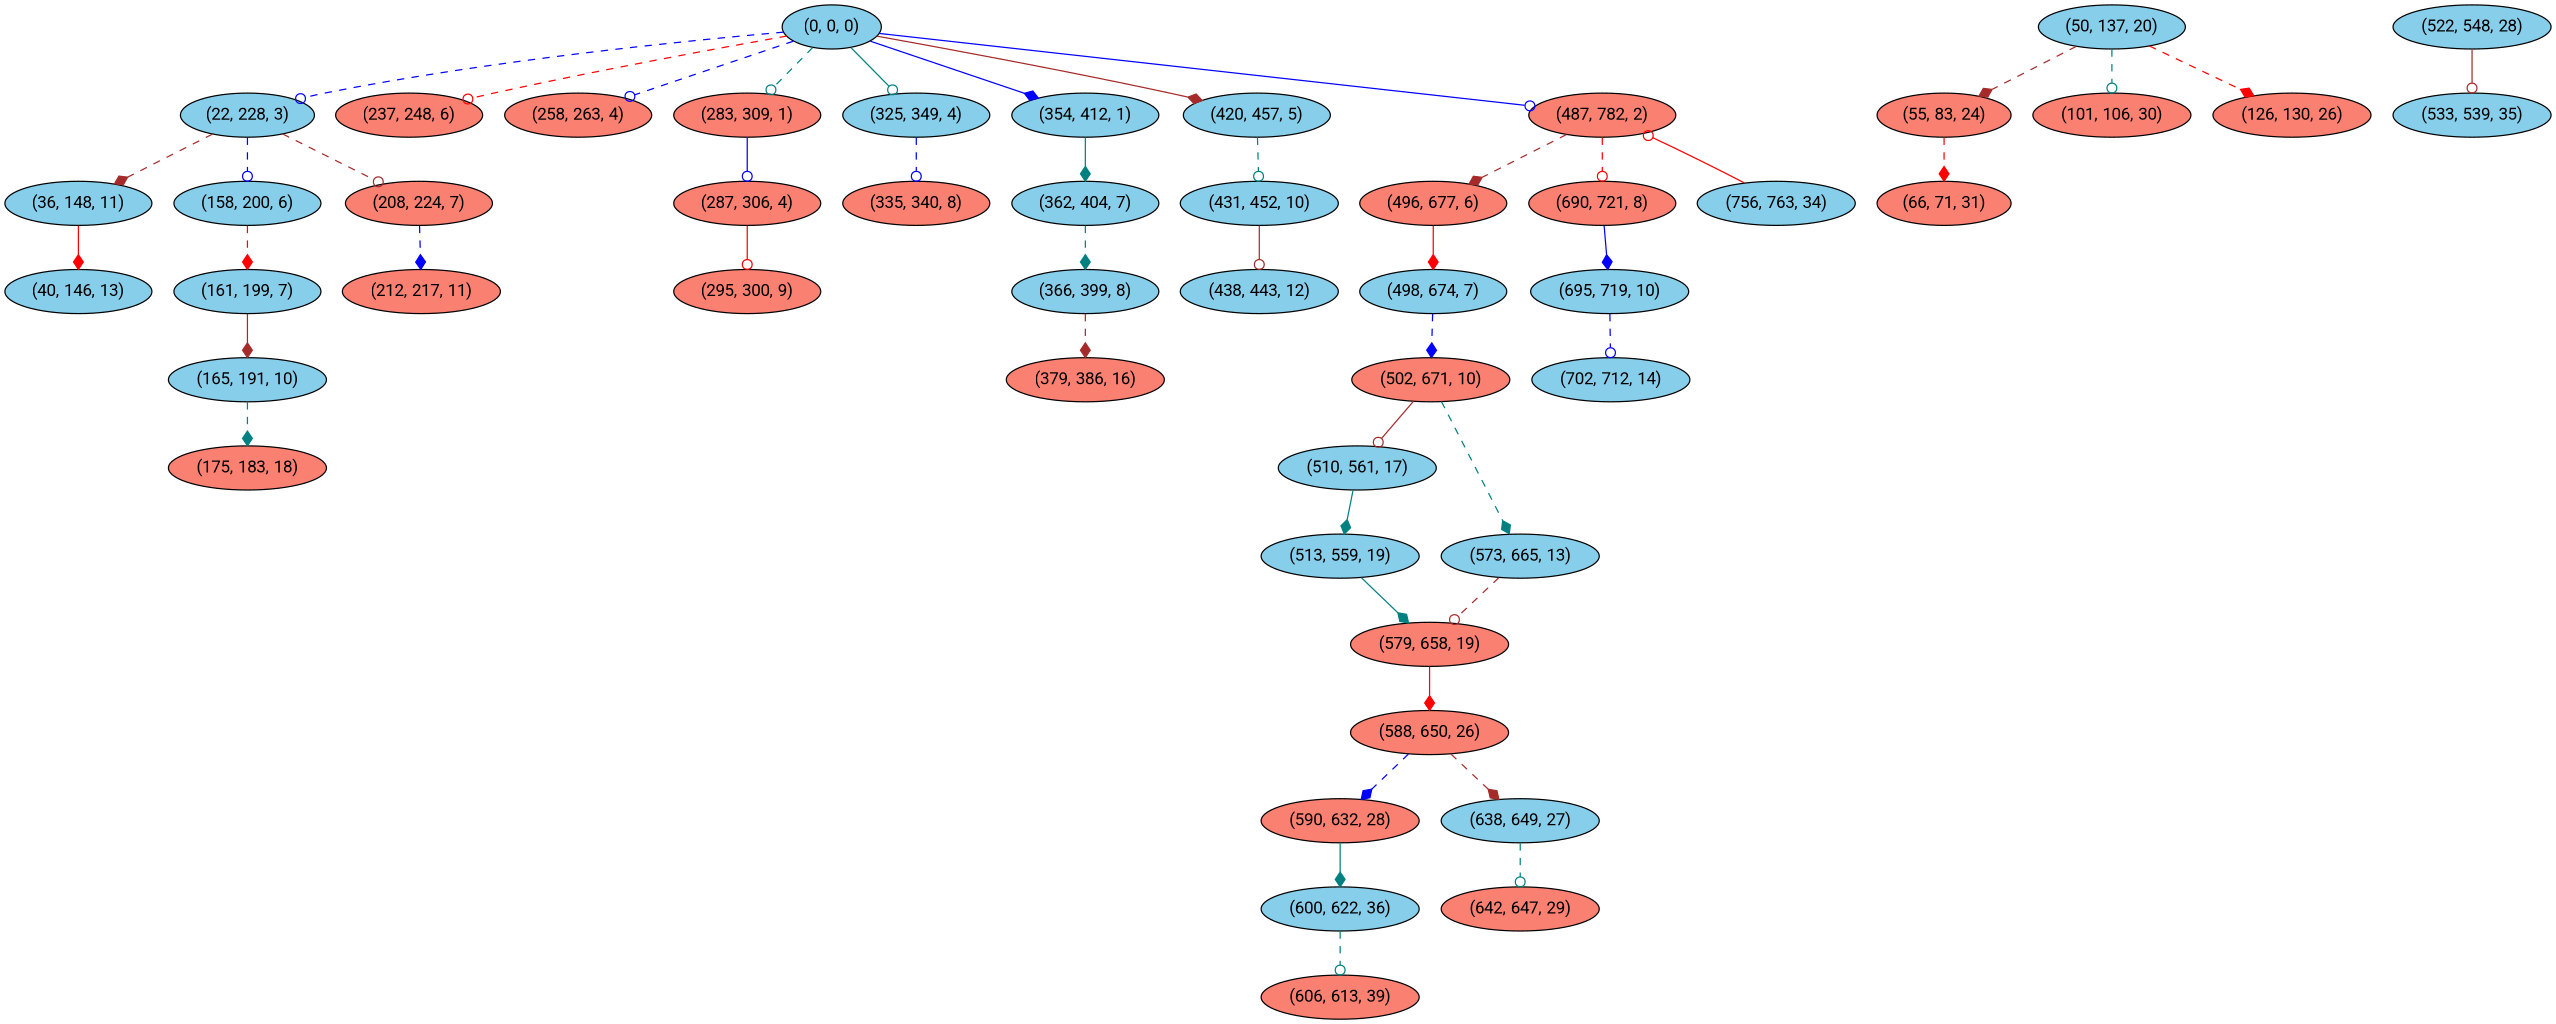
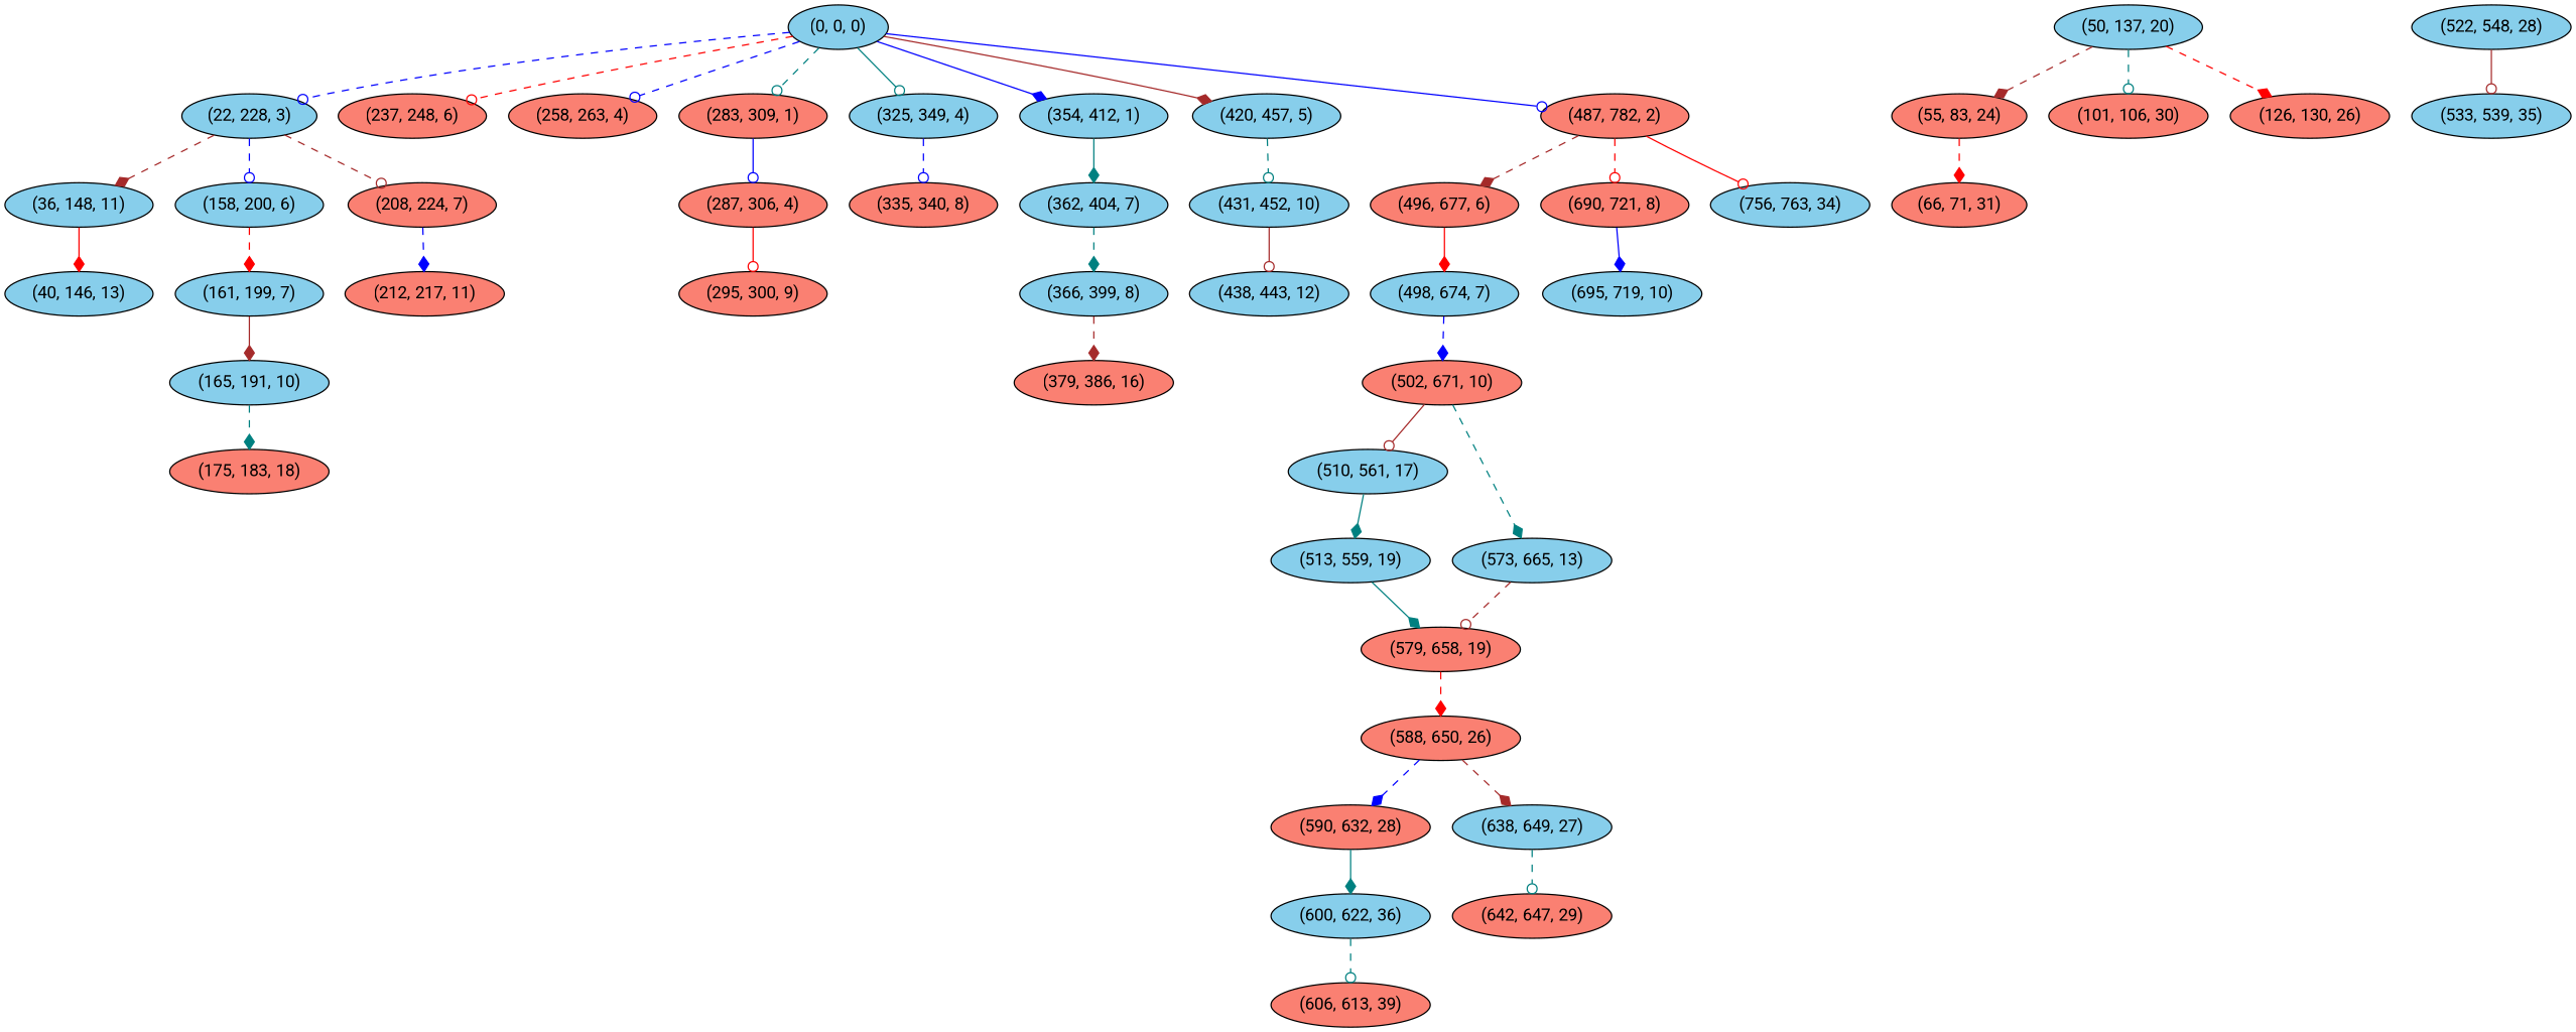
  digraph {
    fontname=Roboto
    node [fillcolor=skyblue fontname=Roboto style=filled]
    edge [arrowhead=diamond color=teal fontname=Roboto style=dashed]
    "(0, 0, 0)"
    "(22, 228, 3)"
    "(237, 248, 6)" [fillcolor=salmon]
    "(258, 263, 4)" [fillcolor=salmon]
    "(283, 309, 1)" [fillcolor=salmon]
    "(325, 349, 4)"
    "(354, 412, 1)"
    "(420, 457, 5)"
    "(487, 782, 2)" [fillcolor=salmon]
    "(36, 148, 11)"
    "(158, 200, 6)"
    "(208, 224, 7)" [fillcolor=salmon]
    "(287, 306, 4)" [fillcolor=salmon]
    "(335, 340, 8)" [fillcolor=salmon]
    "(362, 404, 7)"
    "(431, 452, 10)"
    "(496, 677, 6)" [fillcolor=salmon]
    "(690, 721, 8)" [fillcolor=salmon]
    n19 [label="(756, 763, 34)"]
    "(40, 146, 13)"
    "(161, 199, 7)"
    "(212, 217, 11)" [fillcolor=salmon]
    "(55, 83, 24)" [fillcolor=salmon]
    "(50, 137, 20)"
    "(101, 106, 30)" [fillcolor=salmon]
    "(126, 130, 26)" [fillcolor=salmon]
    "(66, 71, 31)" [fillcolor=salmon]
    "(165, 191, 10)"
    "(175, 183, 18)" [fillcolor=salmon]
    "(295, 300, 9)" [fillcolor=salmon]
    "(366, 399, 8)"
    "(379, 386, 16)" [fillcolor=salmon]
    "(438, 443, 12)"
    "(498, 674, 7)"
    "(695, 719, 10)"
    "(502, 671, 10)" [fillcolor=salmon]
    "(510, 561, 17)"
    "(573, 665, 13)"
    "(513, 559, 19)"
    "(579, 658, 19)" [fillcolor=salmon]
    "(522, 548, 28)"
    "(533, 539, 35)"
    "(588, 650, 26)" [fillcolor=salmon]
    "(590, 632, 28)" [fillcolor=salmon]
    "(638, 649, 27)"
    "(600, 622, 36)"
    "(642, 647, 29)" [fillcolor=salmon]
    "(606, 613, 39)" [fillcolor=salmon]
-   "(702, 712, 14)"
    "(0, 0, 0)" -> "(22, 228, 3)" [arrowhead=odot color=blue]
    "(0, 0, 0)" -> "(237, 248, 6)" [arrowhead=odot color=red]
    "(0, 0, 0)" -> "(258, 263, 4)" [arrowhead=odot color=blue]
    "(0, 0, 0)" -> "(283, 309, 1)" [arrowhead=odot]
    "(0, 0, 0)" -> "(325, 349, 4)" [arrowhead=odot style=solid]
    "(0, 0, 0)" -> "(354, 412, 1)" [color=blue style=solid]
    "(0, 0, 0)" -> "(420, 457, 5)" [color=brown style=solid]
    "(0, 0, 0)" -> "(487, 782, 2)" [arrowhead=odot color=blue style=solid]
    "(22, 228, 3)" -> "(36, 148, 11)" [color=brown]
    "(22, 228, 3)" -> "(158, 200, 6)" [arrowhead=odot color=blue]
    "(22, 228, 3)" -> "(208, 224, 7)" [arrowhead=odot color=brown]
    "(283, 309, 1)" -> "(287, 306, 4)" [arrowhead=odot color=blue style=solid]
    "(325, 349, 4)" -> "(335, 340, 8)" [arrowhead=odot color=blue]
    "(354, 412, 1)" -> "(362, 404, 7)" [style=solid]
    "(420, 457, 5)" -> "(431, 452, 10)" [arrowhead=odot]
    "(487, 782, 2)" -> "(496, 677, 6)" [color=brown]
    "(487, 782, 2)" -> "(690, 721, 8)" [arrowhead=odot color=red]
-   n19 -> "(487, 782, 2)" [arrowhead=odot color=red style=solid]
+   "(487, 782, 2)" -> n19 [arrowhead=odot color=red style=solid]
    "(36, 148, 11)" -> "(40, 146, 13)" [color=red style=solid]
    "(158, 200, 6)" -> "(161, 199, 7)" [color=red]
    "(208, 224, 7)" -> "(212, 217, 11)" [color=blue]
    "(287, 306, 4)" -> "(295, 300, 9)" [arrowhead=odot color=red style=solid]
    "(362, 404, 7)" -> "(366, 399, 8)"
    "(431, 452, 10)" -> "(438, 443, 12)" [arrowhead=odot color=brown style=solid]
    "(496, 677, 6)" -> "(498, 674, 7)" [color=red style=solid]
    "(690, 721, 8)" -> "(695, 719, 10)" [color=blue style=solid]
    "(161, 199, 7)" -> "(165, 191, 10)" [color=brown style=solid]
    "(55, 83, 24)" -> "(66, 71, 31)" [color=red]
    "(50, 137, 20)" -> "(55, 83, 24)" [color=brown]
    "(50, 137, 20)" -> "(101, 106, 30)" [arrowhead=odot]
    "(50, 137, 20)" -> "(126, 130, 26)" [color=red]
    "(165, 191, 10)" -> "(175, 183, 18)"
    "(366, 399, 8)" -> "(379, 386, 16)" [color=brown]
    "(498, 674, 7)" -> "(502, 671, 10)" [color=blue]
-   "(695, 719, 10)" -> "(702, 712, 14)" [arrowhead=odot color=blue]
    "(502, 671, 10)" -> "(510, 561, 17)" [arrowhead=odot color=brown style=solid]
    "(502, 671, 10)" -> "(573, 665, 13)"
    "(510, 561, 17)" -> "(513, 559, 19)" [style=solid]
    "(573, 665, 13)" -> "(579, 658, 19)" [arrowhead=odot color=brown]
    "(513, 559, 19)" -> "(579, 658, 19)" [style=solid]
-   "(579, 658, 19)" -> "(588, 650, 26)" [color=red style=solid]
+   "(579, 658, 19)" -> "(588, 650, 26)" [color=red]
    "(522, 548, 28)" -> "(533, 539, 35)" [arrowhead=odot color=brown style=solid]
    "(588, 650, 26)" -> "(590, 632, 28)" [color=blue]
    "(588, 650, 26)" -> "(638, 649, 27)" [color=brown]
    "(590, 632, 28)" -> "(600, 622, 36)" [style=solid]
    "(638, 649, 27)" -> "(642, 647, 29)" [arrowhead=odot]
    "(600, 622, 36)" -> "(606, 613, 39)" [arrowhead=odot]
  }
